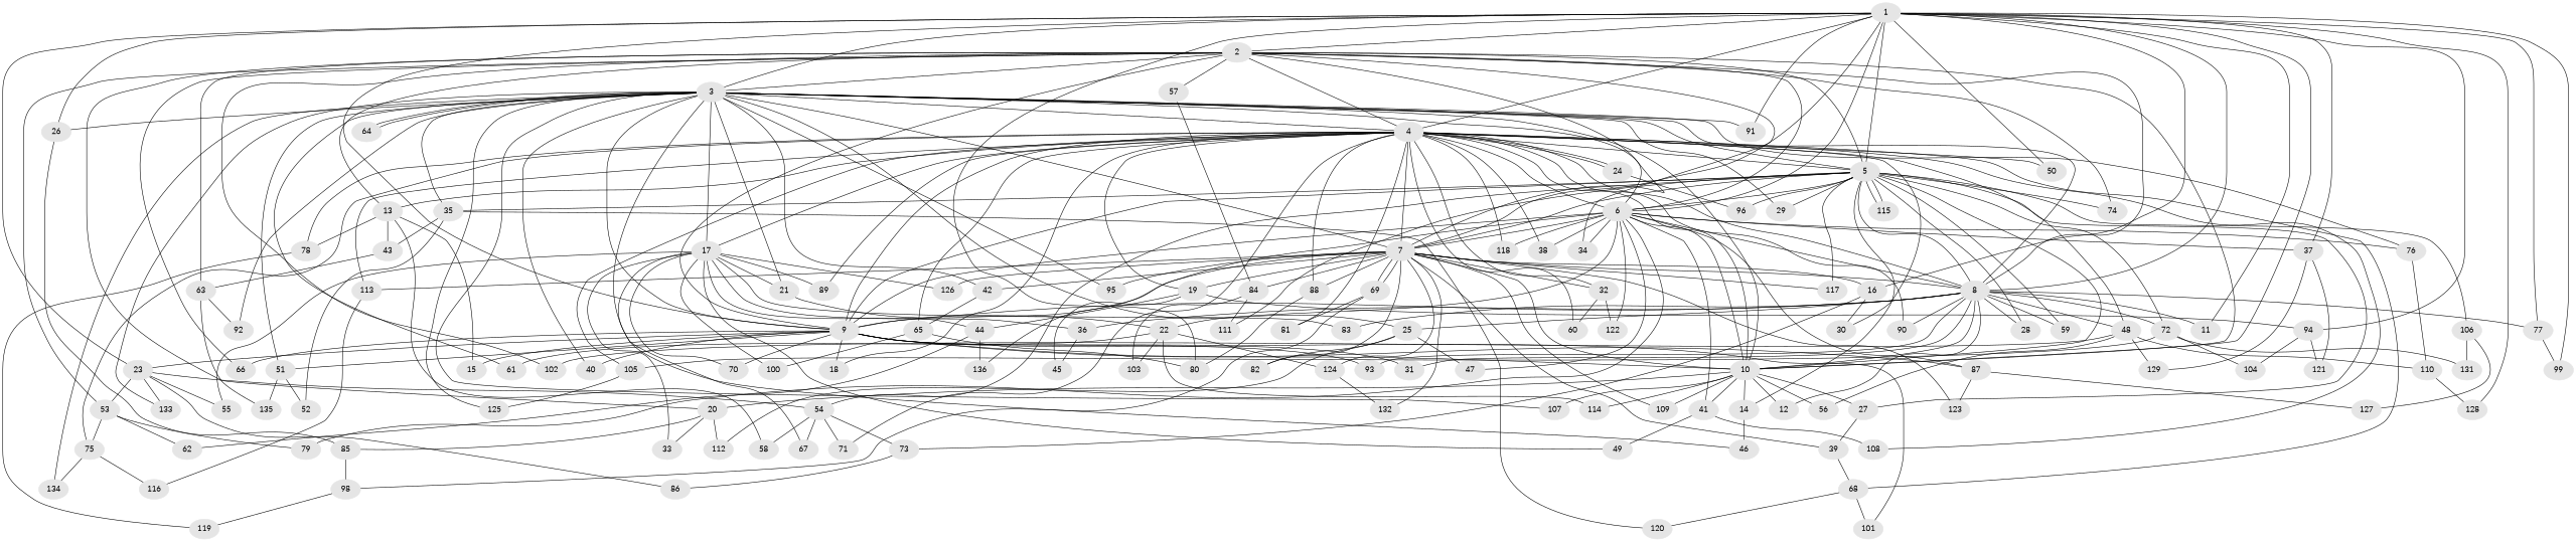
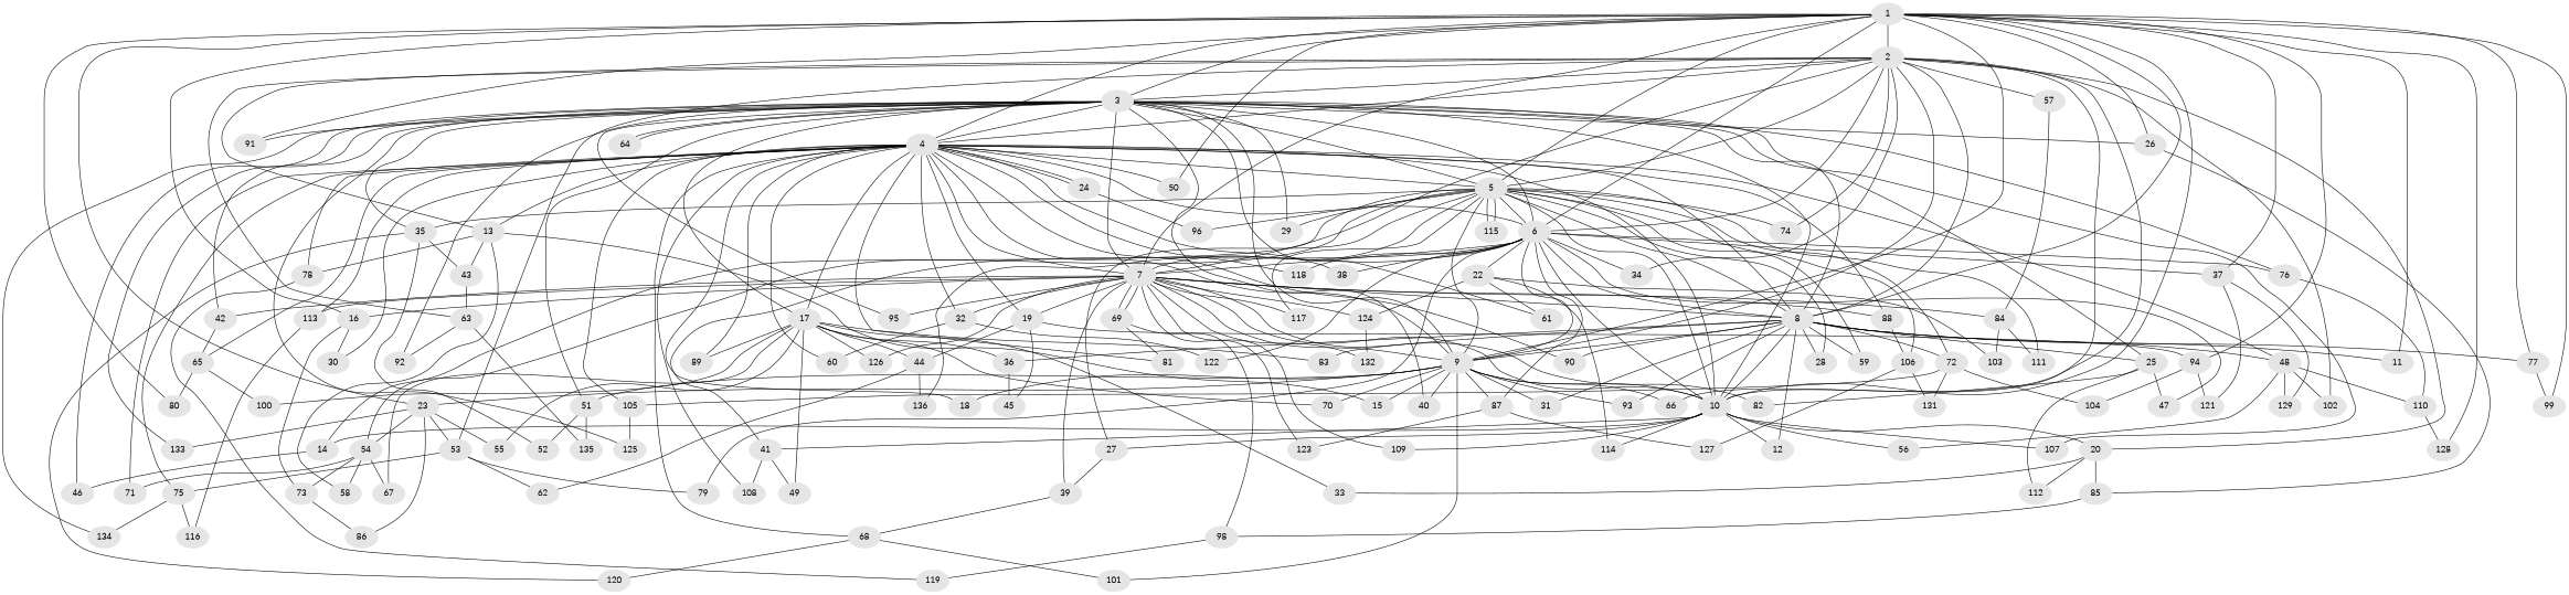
  graph {
    fontname=Lato
    node [color=gray90 fontname=Lato style=filled]
    edge [fontname=Lato]
    1
    2
    3
    4
    5
    6
    7
    8
    9
    10
    11
    16
    23
    26
    37
    50
    77
    80
    91
    94
    99
    128
    13
    20
    34
    53
    57
    63
    66
    74
    102
    17
-   21
    25
    29
    35
    40
    42
    46
    51
    61
    64
    76
    92
    95
    107
    125
    133
    134
    18
    19
    24
    30
    32
    38
    48
    60
    65
    68
    71
    75
    78
    81
    88
    89
    90
    105
    108
    113
    118
    14
    27
    28
    54
    59
    72
    96
    106
    111
    115
    117
    22
    41
    47
    79
    87
    122
    136
    39
    69
    82
    84
    109
    123
    124
    126
    132
    12
    31
    36
    83
    93
    15
    70
    101
    56
    114
    73
    55
    86
    85
    121
    129
    104
    43
    58
    33
    112
    62
    135
    44
    49
    67
    100
    52
    120
    110
    45
    116
    119
    131
    127
    103
    98
    1 -- 2
    1 -- 3
    1 -- 4
    1 -- 5
    1 -- 6
    1 -- 7
    1 -- 8
    1 -- 9
    1 -- 10
    1 -- 11
    1 -- 16
    1 -- 23
    1 -- 26
    1 -- 37
    1 -- 50
    1 -- 77
    1 -- 80
    1 -- 91
    1 -- 94
    1 -- 99
    1 -- 128
    2 -- 3
    2 -- 4
    2 -- 5
    2 -- 6
    2 -- 7
    2 -- 8
    2 -- 9
    2 -- 10
    2 -- 13
    2 -- 20
    2 -- 34
    2 -- 53
    2 -- 57
    2 -- 63
    2 -- 66
    2 -- 74
    2 -- 102
    3 -- 4
    3 -- 5
    3 -- 6
    3 -- 7
    3 -- 8
    3 -- 9
    3 -- 10
    3 -- 26
    3 -- 91
    3 -- 17
-   3 -- 21
    3 -- 25
    3 -- 29
    3 -- 35
    3 -- 40
    3 -- 42
    3 -- 46
    3 -- 51
    3 -- 61
    3 -- 64
    3 -- 64
    3 -- 76
    3 -- 92
    3 -- 95
    3 -- 107
    3 -- 125
    3 -- 133
    3 -- 134
    4 -- 5
    4 -- 6
    4 -- 7
    4 -- 8
    4 -- 9
    4 -- 10
    4 -- 50
    4 -- 13
    4 -- 17
    4 -- 18
    4 -- 19
    4 -- 24
    4 -- 24
    4 -- 30
    4 -- 32
    4 -- 38
    4 -- 48
    4 -- 60
    4 -- 65
    4 -- 68
    4 -- 71
    4 -- 75
    4 -- 78
    4 -- 81
    4 -- 88
    4 -- 89
    4 -- 90
    4 -- 105
    4 -- 108
    4 -- 113
    4 -- 118
    5 -- 6
    5 -- 7
    5 -- 8
    5 -- 9
    5 -- 10
    5 -- 74
    5 -- 29
    5 -- 35
    5 -- 14
    5 -- 27
    5 -- 28
    5 -- 54
    5 -- 59
    5 -- 72
    5 -- 96
    5 -- 106
    5 -- 111
    5 -- 115
    5 -- 115
    5 -- 117
    6 -- 7
    6 -- 8
    6 -- 9
    6 -- 10
    6 -- 37
    6 -- 34
    6 -- 76
    6 -- 38
    6 -- 118
    6 -- 22
    6 -- 41
    6 -- 47
    6 -- 79
    6 -- 87
    6 -- 122
    6 -- 136
    7 -- 8
    7 -- 9
    7 -- 10
    7 -- 16
    7 -- 42
    7 -- 95
    7 -- 19
    7 -- 32
    7 -- 88
    7 -- 113
    7 -- 117
    7 -- 39
    7 -- 69
    7 -- 69
    7 -- 82
    7 -- 84
    7 -- 109
    7 -- 123
    7 -- 124
    7 -- 126
    7 -- 132
    8 -- 9
    8 -- 10
    8 -- 11
    8 -- 77
    8 -- 25
    8 -- 48
    8 -- 90
    8 -- 28
    8 -- 59
    8 -- 72
    8 -- 12
    8 -- 31
    8 -- 36
    8 -- 83
    8 -- 93
    9 -- 10
    9 -- 23
    9 -- 66
    9 -- 40
    9 -- 51
    9 -- 18
    9 -- 87
    9 -- 31
    9 -- 93
    9 -- 15
    9 -- 70
    9 -- 101
    10 -- 20
    10 -- 107
    10 -- 14
    10 -- 27
    10 -- 41
    10 -- 109
    10 -- 12
    10 -- 56
    10 -- 114
    16 -- 30
    16 -- 73
    23 -- 53
    23 -- 133
    23 -- 54
    23 -- 55
    23 -- 86
    26 -- 85
    37 -- 121
    37 -- 129
    77 -- 99
    94 -- 121
    94 -- 104
    13 -- 78
    13 -- 15
    13 -- 43
    13 -- 58
    20 -- 85
    20 -- 33
    20 -- 112
    53 -- 75
    53 -- 79
    53 -- 62
    57 -- 84
    63 -- 92
    63 -- 135
-   17 -- 21
    17 -- 89
    17 -- 126
    17 -- 36
    17 -- 83
    17 -- 70
    17 -- 55
    17 -- 33
    17 -- 44
    17 -- 49
    17 -- 67
    17 -- 100
-   21 -- 22
    25 -- 47
    25 -- 82
    25 -- 112
    35 -- 43
    35 -- 52
    35 -- 120
    42 -- 65
    51 -- 135
    51 -- 52
    76 -- 110
    19 -- 94
    19 -- 44
    19 -- 45
    24 -- 96
    32 -- 60
    32 -- 122
    48 -- 102
    48 -- 56
    48 -- 129
    48 -- 110
    65 -- 80
    65 -- 100
    68 -- 101
    68 -- 120
    75 -- 134
    75 -- 116
    78 -- 119
-   88 -- 80
+   88 -- 106
    105 -- 125
    113 -- 116
    14 -- 46
    27 -- 39
    54 -- 71
    54 -- 73
    54 -- 58
    54 -- 67
    72 -- 105
    72 -- 104
    72 -- 131
    106 -- 131
    106 -- 127
    22 -- 61
    22 -- 124
    22 -- 114
    22 -- 103
    41 -- 108
    41 -- 49
    87 -- 123
    87 -- 127
    39 -- 68
    69 -- 81
    69 -- 98
    84 -- 111
    84 -- 103
    124 -- 132
    36 -- 45
    73 -- 86
    85 -- 98
    43 -- 63
    44 -- 136
    44 -- 62
    110 -- 128
    98 -- 119
  }
